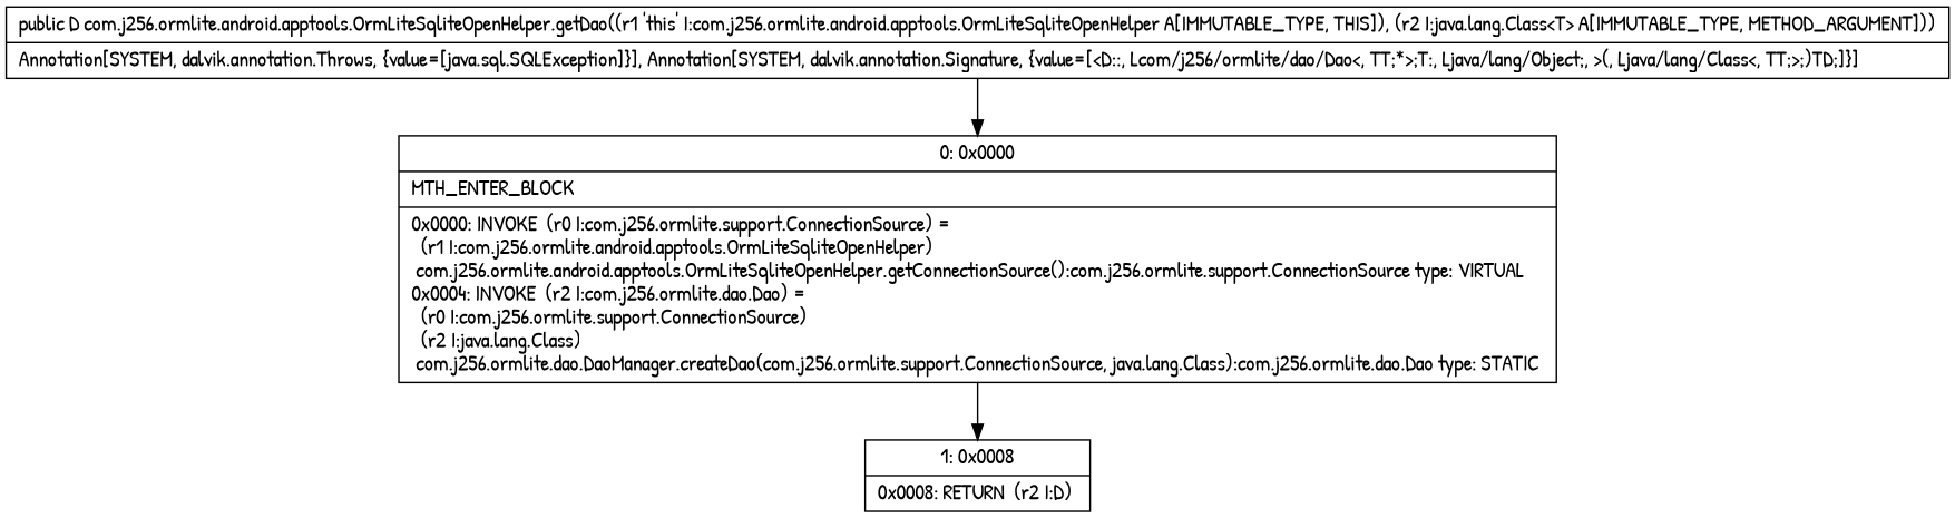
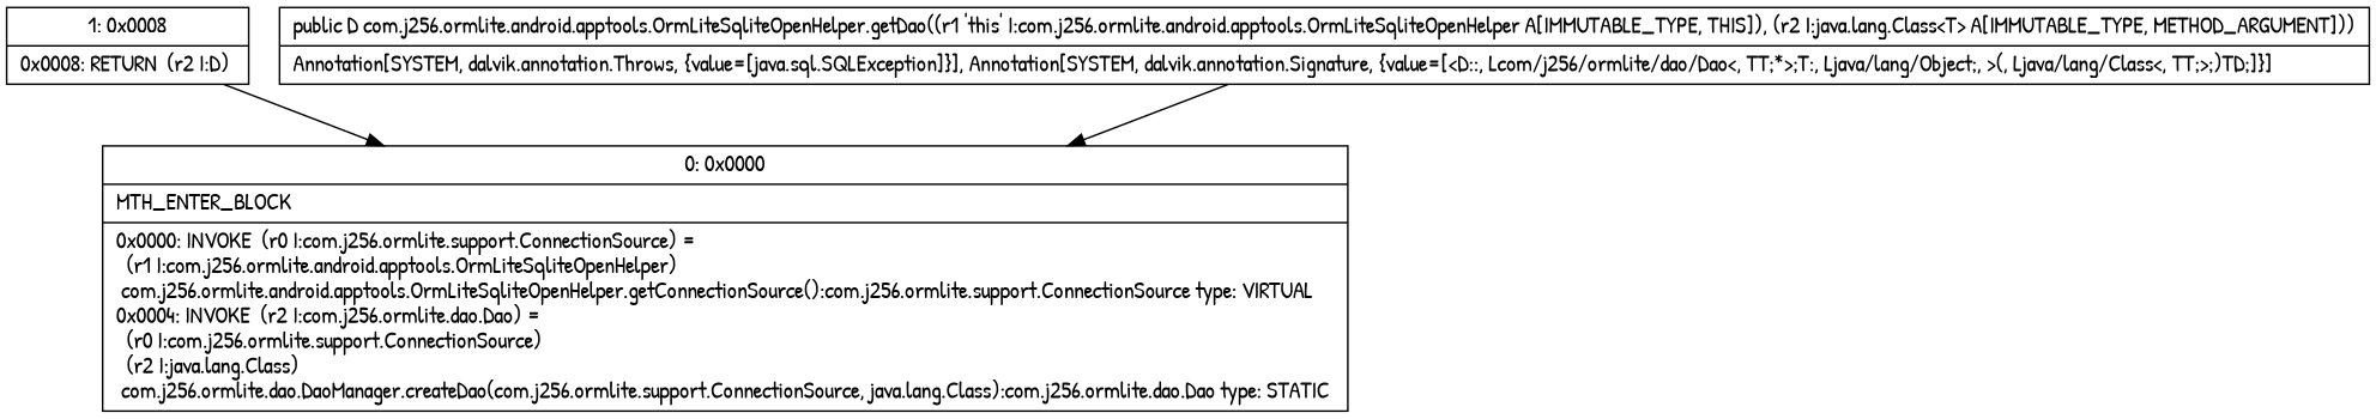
  digraph {
    fontname="Patrick Hand"
    node [shape=record fontname="Patrick Hand"]
    edge [fontname="Patrick Hand"]
    n1 [label="{0\:\ 0x0000|MTH_ENTER_BLOCK\l|0x0000: INVOKE  (r0 I:com.j256.ormlite.support.ConnectionSource) = \l  (r1 I:com.j256.ormlite.android.apptools.OrmLiteSqliteOpenHelper)\l com.j256.ormlite.android.apptools.OrmLiteSqliteOpenHelper.getConnectionSource():com.j256.ormlite.support.ConnectionSource type: VIRTUAL \l0x0004: INVOKE  (r2 I:com.j256.ormlite.dao.Dao) = \l  (r0 I:com.j256.ormlite.support.ConnectionSource)\l  (r2 I:java.lang.Class)\l com.j256.ormlite.dao.DaoManager.createDao(com.j256.ormlite.support.ConnectionSource, java.lang.Class):com.j256.ormlite.dao.Dao type: STATIC \l}"]
    n2 [label="{1\:\ 0x0008|0x0008: RETURN  (r2 I:D) \l}"]
    n3 [label="{public D com.j256.ormlite.android.apptools.OrmLiteSqliteOpenHelper.getDao((r1 'this' I:com.j256.ormlite.android.apptools.OrmLiteSqliteOpenHelper A[IMMUTABLE_TYPE, THIS]), (r2 I:java.lang.Class\<T\> A[IMMUTABLE_TYPE, METHOD_ARGUMENT]))  | Annotation[SYSTEM, dalvik.annotation.Throws, \{value=[java.sql.SQLException]\}], Annotation[SYSTEM, dalvik.annotation.Signature, \{value=[\<D::, Lcom\/j256\/ormlite\/dao\/Dao\<, TT;*\>;T:, Ljava\/lang\/Object;, \>(, Ljava\/lang\/Class\<, TT;\>;)TD;]\}]\l}"]
-   n1 -> n2
+   n2 -> n1
    n3 -> n1
  }
